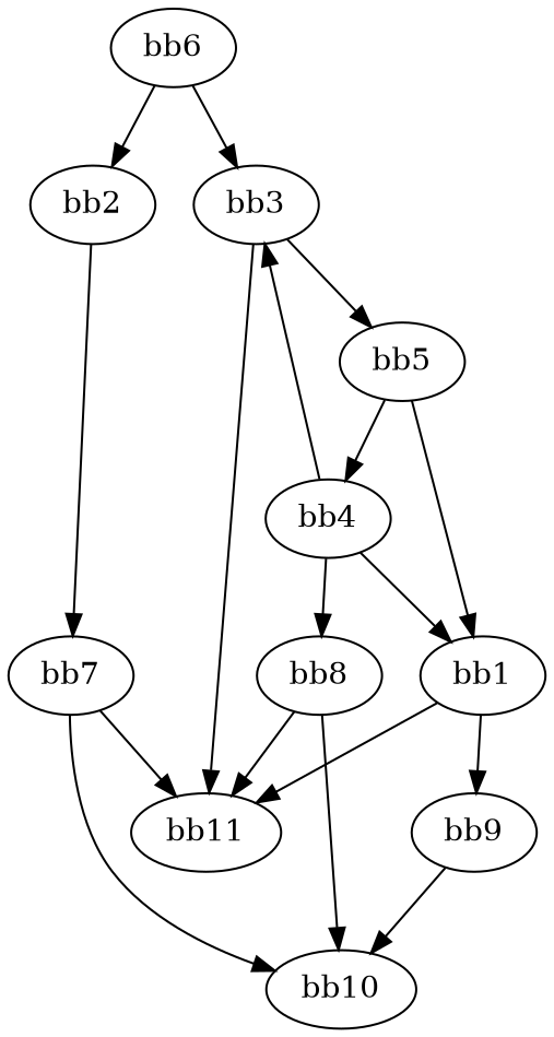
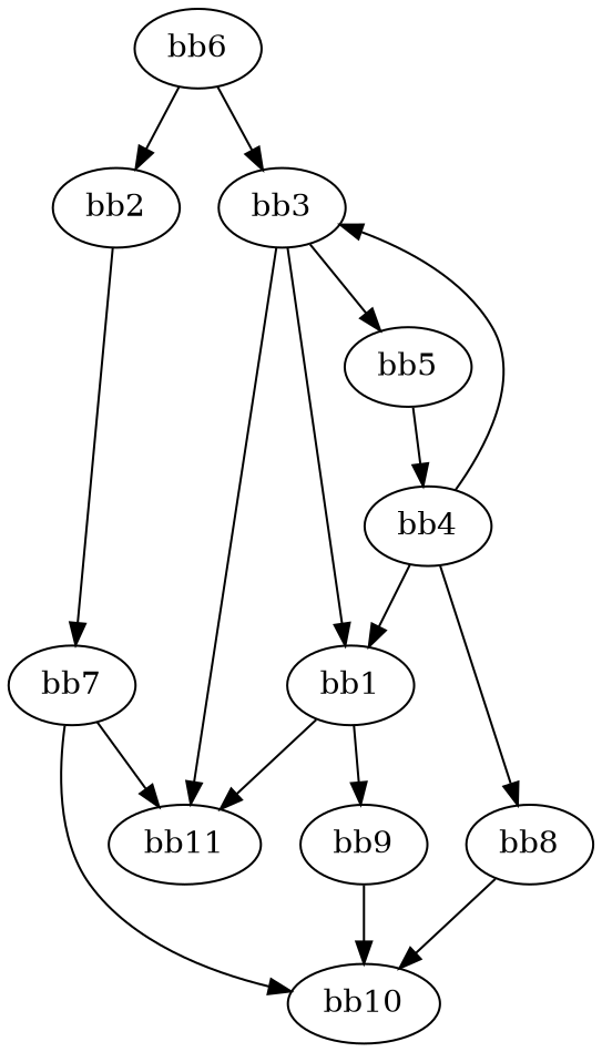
  digraph {
    n1 [label="bb6\l"]
    n2 [label="bb2\l"]
    n3 [label="bb3\l"]
    n4 [label="bb11\l"]
    n5 [label="bb1\l"]
    n6 [label="bb9\l"]
    n7 [label="bb10\l"]
    n8 [label="bb7\l"]
    n9 [label="bb5\l"]
    n10 [label="bb4\l"]
    n11 [label="bb8\l"]
    n1 -> n2
    n1 -> n3
    n2 -> n8
    n3 -> n4
    n3 -> n9
    n5 -> n4
    n5 -> n6
    n6 -> n7
    n8 -> n4
    n8 -> n7
-   n9 -> n5
+   n3 -> n5
    n9 -> n10
    n10 -> n3
    n10 -> n5
    n10 -> n11
-   n11 -> n4
    n11 -> n7
  }
